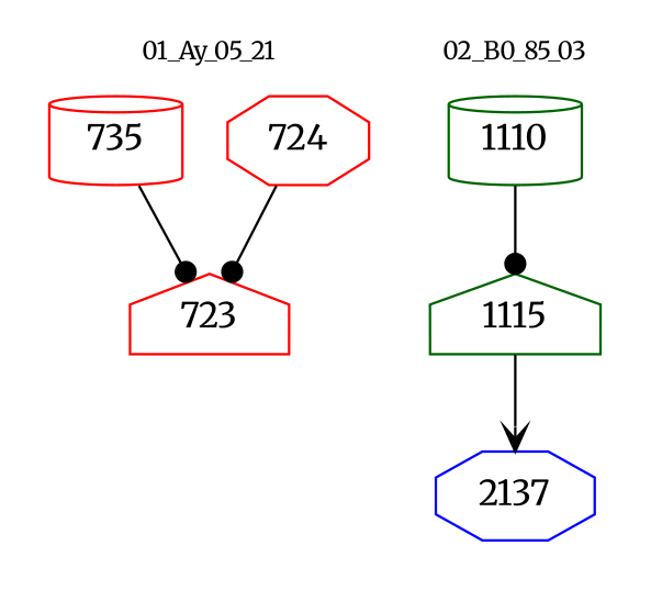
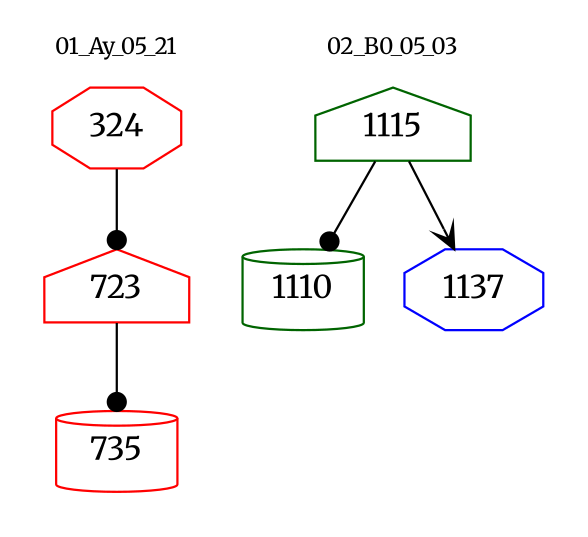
  digraph {
    fontname=Merriweather
    node [color=red fontname=Merriweather shape=house]
    edge [arrowhead=dot color=black fontname=Merriweather]
    n1 [label=723]
-   n2 [label=724 shape=octagon]
+   n2 [label=324 shape=octagon]
    n3 [label=735 shape=cylinder]
    n4 [color=darkgreen label=1115]
    n5 [color=darkgreen label=1110 shape=cylinder]
-   n6 [color=blue label=2137 shape=octagon]
+   n6 [color=blue label=1137 shape=octagon]
    subgraph cluster_1 {
      color=white
      fontsize=10
      label="01_Ay_05_21"
      n1
      n2
      n3
    }
    subgraph cluster_2 {
      color=white
      fontsize=10
-     label="02_B0_85_03"
+     label="02_B0_05_03"
      n4
      n5
      n6
    }
-   n3 -> n1
+   n1 -> n3
    n2 -> n1
-   n5 -> n4
+   n4 -> n5
    n4 -> n6 [arrowhead=vee]
  }
